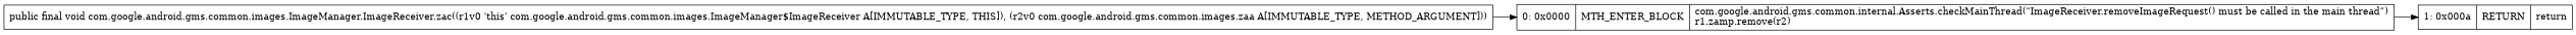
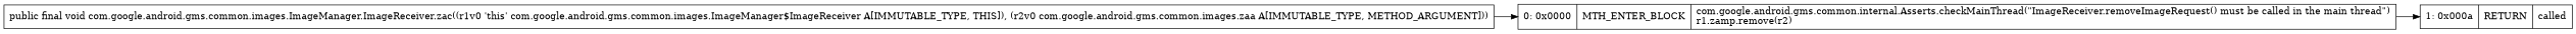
  digraph {
    rankdir=LR
    node [shape=record]
    n1 [label="{0\:\ 0x0000|MTH_ENTER_BLOCK\l|com.google.android.gms.common.internal.Asserts.checkMainThread(\"ImageReceiver.removeImageRequest() must be called in the main thread\")\lr1.zamp.remove(r2)\l}"]
-   n2 [label="{1\:\ 0x000a|RETURN\l|return\l}"]
+   n2 [label="{1\:\ 0x000a|RETURN\l|called\l}"]
    n3 [label="{public final void com.google.android.gms.common.images.ImageManager.ImageReceiver.zac((r1v0 'this' com.google.android.gms.common.images.ImageManager$ImageReceiver A[IMMUTABLE_TYPE, THIS]), (r2v0 com.google.android.gms.common.images.zaa A[IMMUTABLE_TYPE, METHOD_ARGUMENT])) }"]
    n1 -> n2
    n3 -> n1
  }
